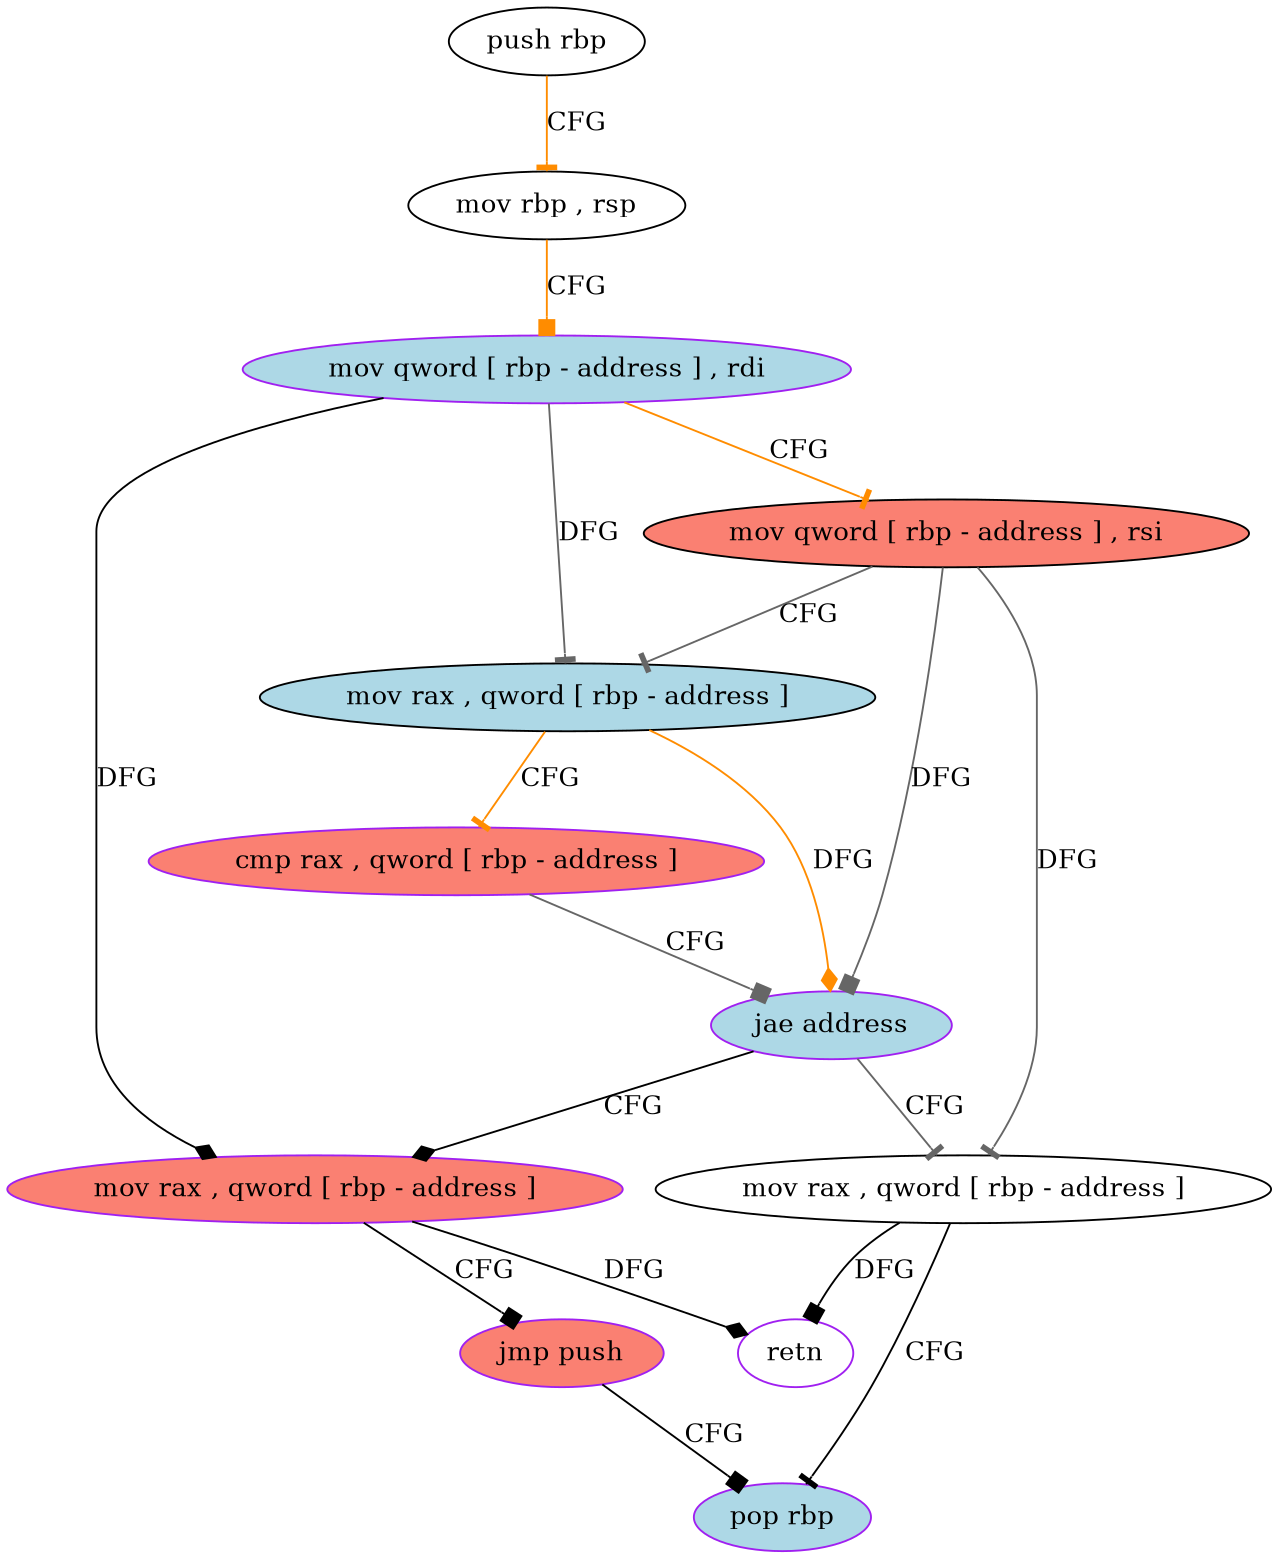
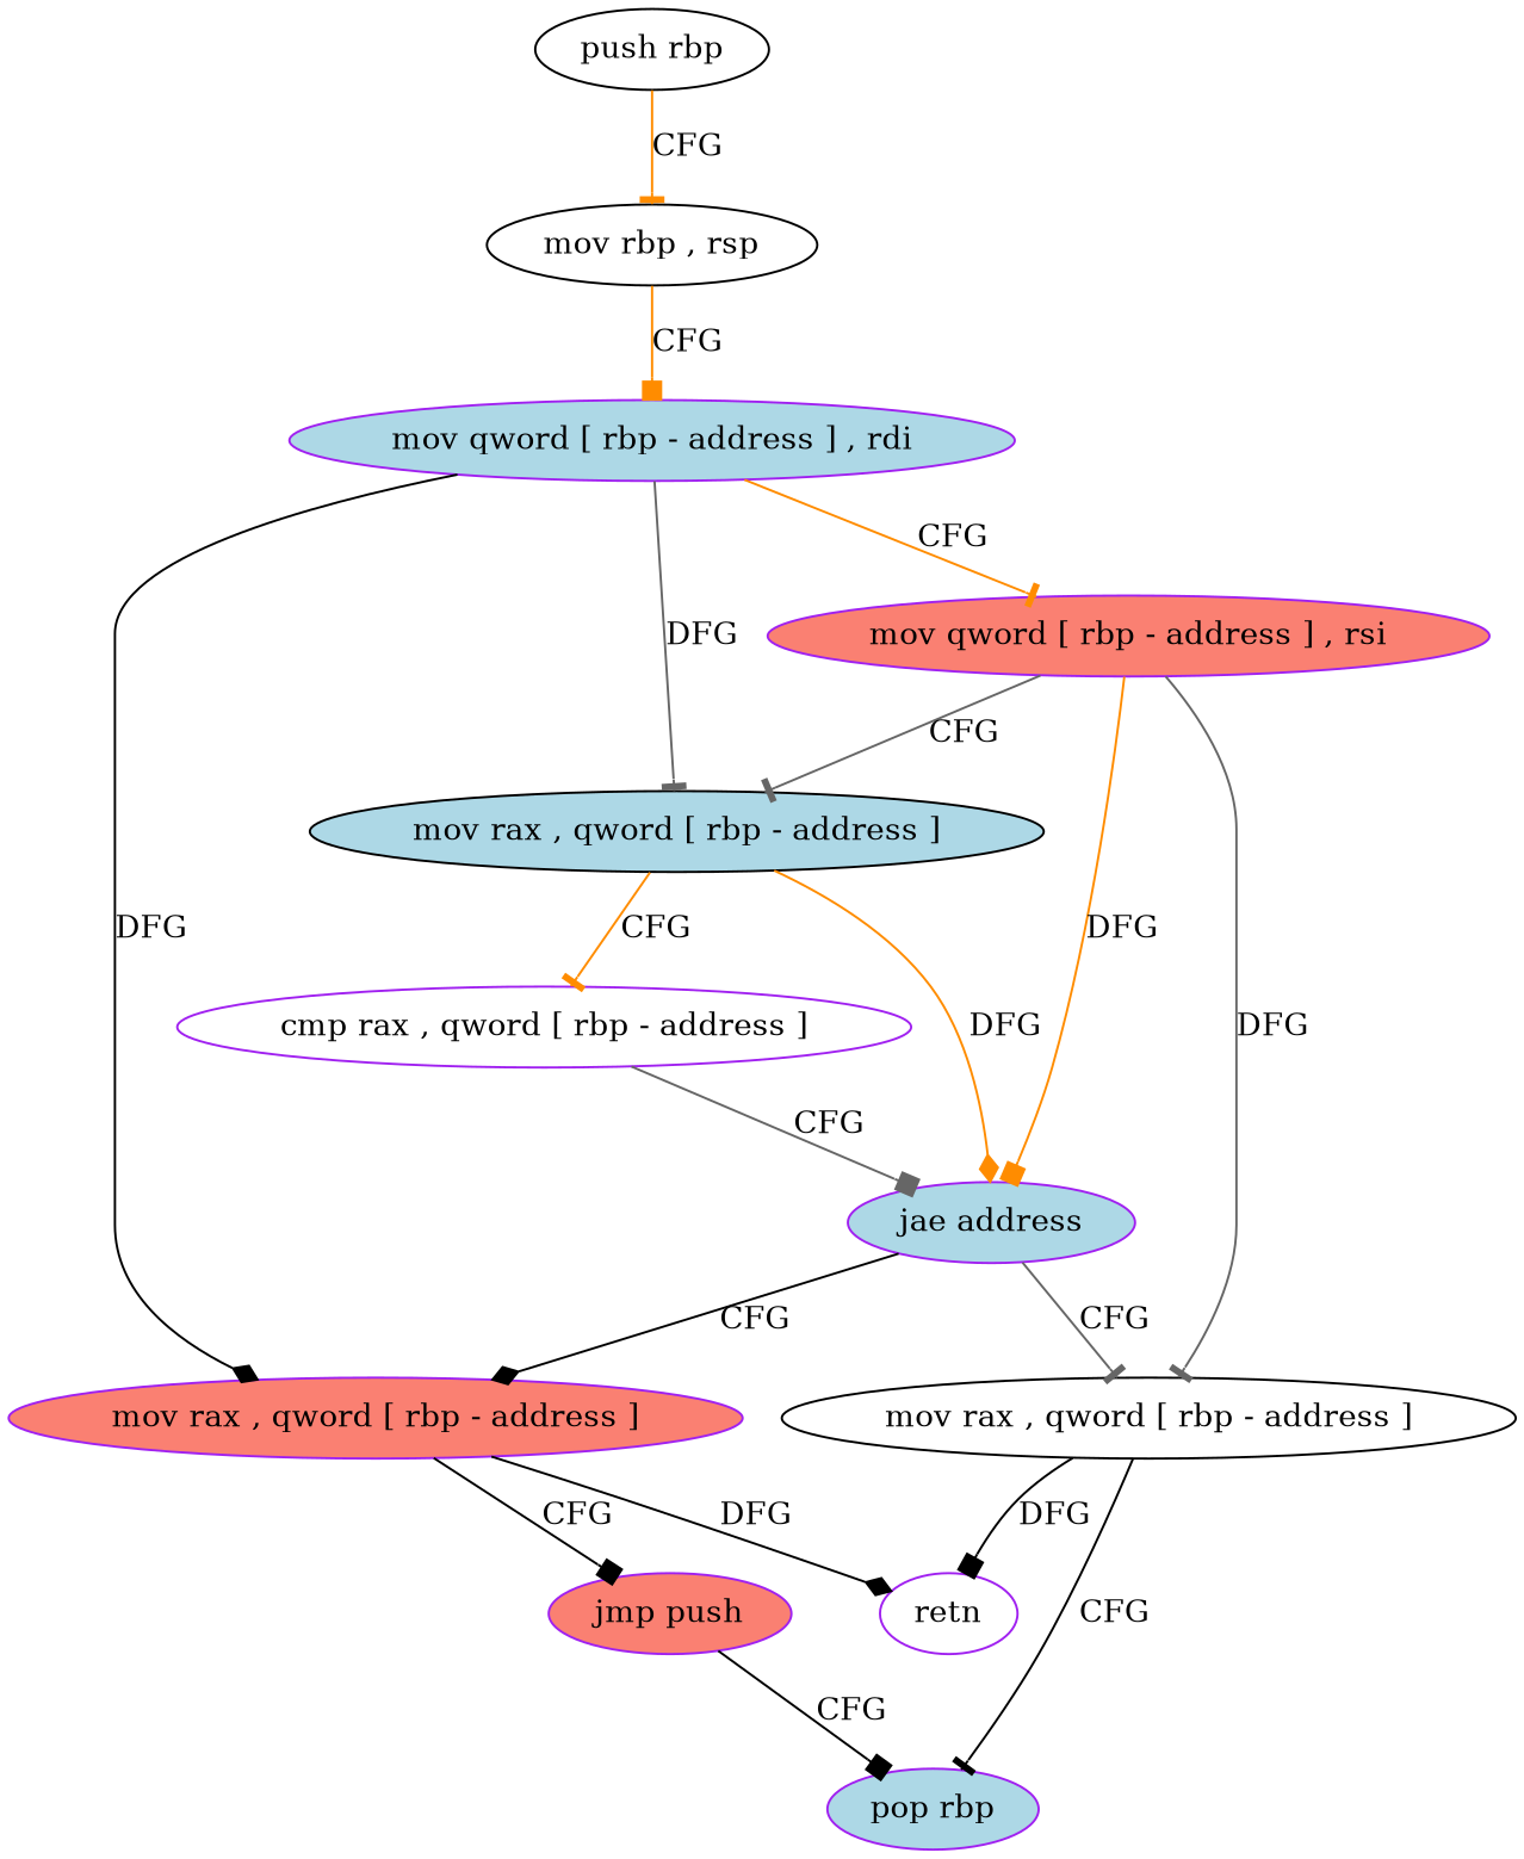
  digraph {
    node [color=purple fillcolor=white style=filled]
    edge [arrowhead=tee color=black]
    n1 [color=black label="push rbp"]
    n2 [color=black label="mov rbp , rsp"]
    n3 [fillcolor=lightblue label="mov qword [ rbp - address ] , rdi"]
-   n4 [color=black fillcolor=salmon label="mov qword [ rbp - address ] , rsi"]
+   n4 [fillcolor=salmon label="mov qword [ rbp - address ] , rsi"]
    n5 [color=black fillcolor=lightblue label="mov rax , qword [ rbp - address ]"]
    n6 [fillcolor=salmon label="mov rax , qword [ rbp - address ]"]
    n7 [fillcolor=lightblue label="jae address"]
    n8 [color=black label="mov rax , qword [ rbp - address ]"]
-   n9 [fillcolor=salmon label="cmp rax , qword [ rbp - address ]"]
+   n9 [label="cmp rax , qword [ rbp - address ]"]
    n10 [label=retn]
    n11 [fillcolor=salmon label="jmp push"]
    n12 [fillcolor=lightblue label="pop rbp"]
    n1 -> n2 [color=darkorange label=CFG]
    n2 -> n3 [arrowhead=box color=darkorange label=CFG]
    n3 -> n4 [color=darkorange label=CFG]
    n3 -> n5 [color=gray40 label=DFG]
    n3 -> n6 [arrowhead=diamond label=DFG]
    n4 -> n5 [color=gray40 label=CFG]
-   n4 -> n7 [arrowhead=box color=gray40 label=DFG]
+   n4 -> n7 [arrowhead=box color=darkorange label=DFG]
    n4 -> n8 [color=gray40 label=DFG]
    n5 -> n7 [arrowhead=diamond color=darkorange label=DFG]
    n5 -> n9 [color=darkorange label=CFG]
    n6 -> n10 [arrowhead=diamond label=DFG]
    n6 -> n11 [arrowhead=box label=CFG]
    n7 -> n6 [arrowhead=diamond label=CFG]
    n7 -> n8 [color=gray40 label=CFG]
    n8 -> n10 [arrowhead=box label=DFG]
    n8 -> n12 [label=CFG]
    n9 -> n7 [arrowhead=box color=gray40 label=CFG]
    n11 -> n12 [arrowhead=box label=CFG]
  }
